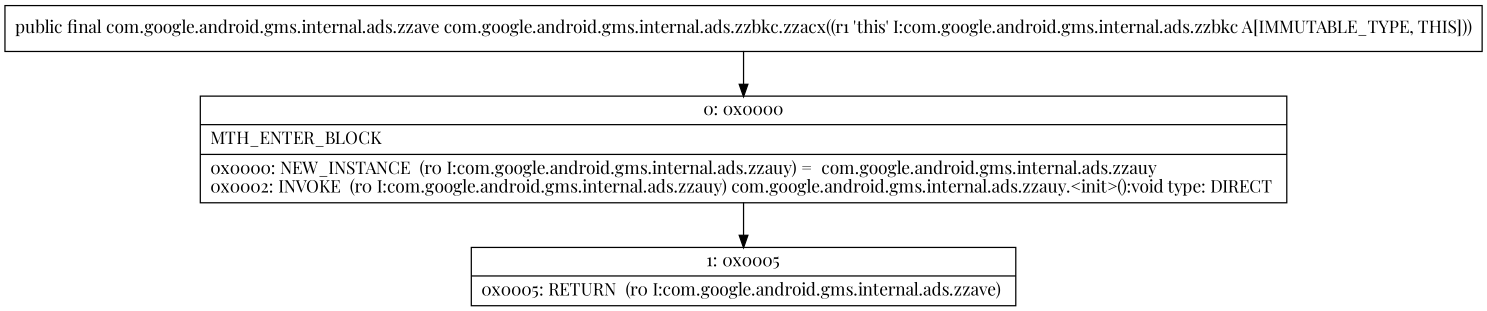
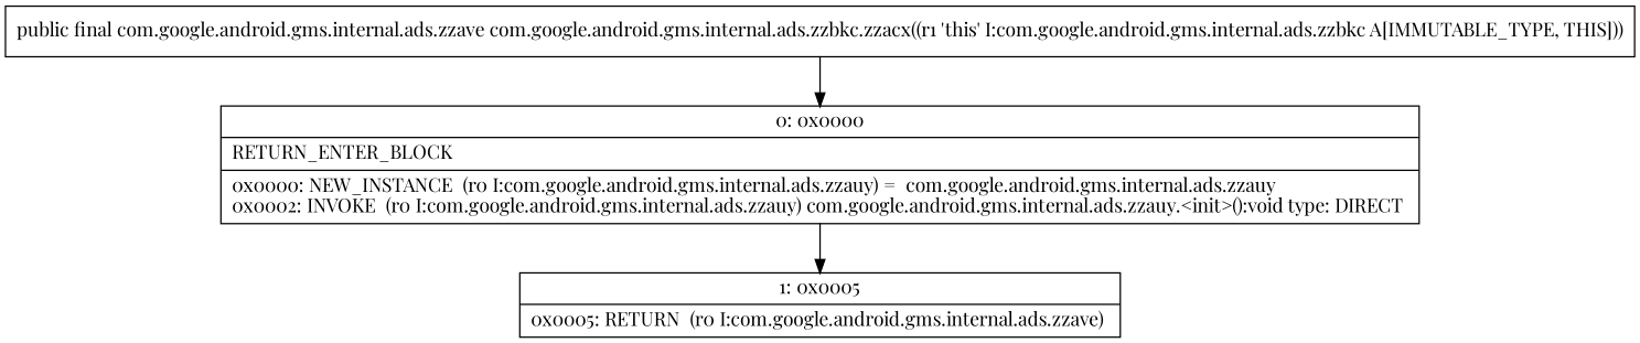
  digraph {
    fontname="Playfair Display"
    node [shape=record fontname="Playfair Display"]
    edge [fontname="Playfair Display"]
-   n1 [label="{0\:\ 0x0000|MTH_ENTER_BLOCK\l|0x0000: NEW_INSTANCE  (r0 I:com.google.android.gms.internal.ads.zzauy) =  com.google.android.gms.internal.ads.zzauy \l0x0002: INVOKE  (r0 I:com.google.android.gms.internal.ads.zzauy) com.google.android.gms.internal.ads.zzauy.\<init\>():void type: DIRECT \l}"]
+   n1 [label="{0\:\ 0x0000|RETURN_ENTER_BLOCK\l|0x0000: NEW_INSTANCE  (r0 I:com.google.android.gms.internal.ads.zzauy) =  com.google.android.gms.internal.ads.zzauy \l0x0002: INVOKE  (r0 I:com.google.android.gms.internal.ads.zzauy) com.google.android.gms.internal.ads.zzauy.\<init\>():void type: DIRECT \l}"]
    n2 [label="{1\:\ 0x0005|0x0005: RETURN  (r0 I:com.google.android.gms.internal.ads.zzave) \l}"]
    n3 [label="{public final com.google.android.gms.internal.ads.zzave com.google.android.gms.internal.ads.zzbkc.zzacx((r1 'this' I:com.google.android.gms.internal.ads.zzbkc A[IMMUTABLE_TYPE, THIS])) }"]
    n1 -> n2
    n3 -> n1
  }
